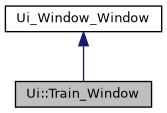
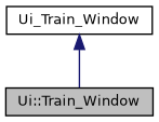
  digraph {
    node [color=black fontname=Helvetica fontsize=10 shape=record style=filled]
    n1 [fillcolor=grey75 fontcolor=black height=0.2 label="Ui::Train_Window" width=0.4]
-   n2 [fillcolor=white height=0.2 label=Ui_Window_Window width=0.4]
+   n2 [fillcolor=white height=0.2 label=Ui_Train_Window width=0.4]
    n2 -> n1 [color=midnightblue dir=back fontname=Helvetica fontsize=10 labelfontname=Helvetica labelfontsize=10 style=solid]
  }
